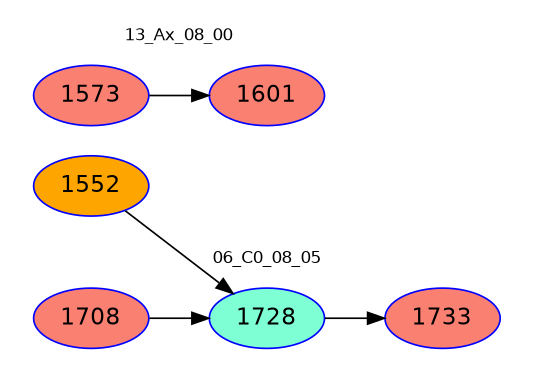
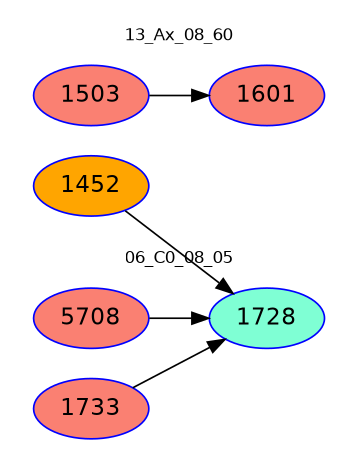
  digraph {
    fontname="DejaVu Sans"
    rankdir=LR
    node [color=blue fillcolor=salmon fontname="DejaVu Sans" style=filled]
    edge [color=black fontname="DejaVu Sans"]
-   n1 [fillcolor=orange label=1552]
-   n2 [label=1573]
+   n1 [fillcolor=orange label=1452]
+   n2 [label=1503]
    n3 [label=1601]
-   n4 [label=1708]
+   n4 [label=5708]
    n5 [fillcolor=aquamarine label=1728]
    n6 [label=1733]
    subgraph cluster_1 {
      color=white
      fontsize=10
-     label="13_Ax_08_00"
+     label="13_Ax_08_60"
      n1
      n2
      n3
    }
    subgraph cluster_2 {
      color=white
      fontsize=10
      label="06_C0_08_05"
      n4
      n5
      n6
    }
    n1 -> n5
    n2 -> n3
    n4 -> n5
-   n5 -> n6
+   n6 -> n5
  }
